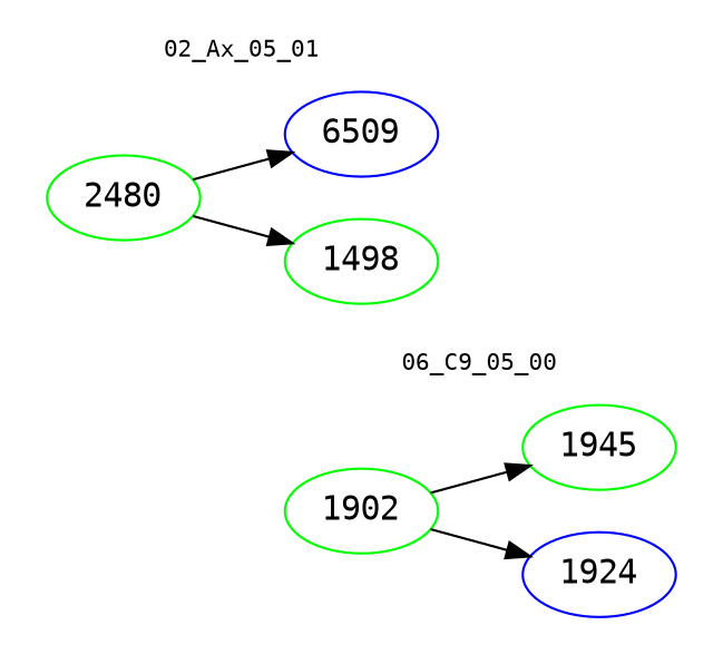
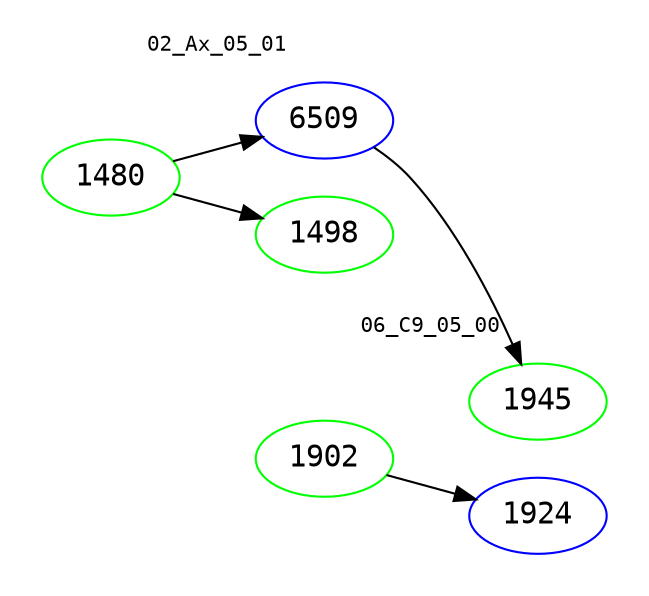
  digraph {
    fontname="DejaVu Sans Mono"
    rankdir=LR
    node [color=green fontname="DejaVu Sans Mono"]
    edge [color=black fontname="DejaVu Sans Mono"]
-   n1 [label=2480]
+   n1 [label=1480]
    n2 [label=1498]
    n3 [color=blue label=6509]
    n4 [label=1902]
    n5 [label=1945]
    n6 [color=blue label=1924]
    subgraph cluster_1 {
      color=white
      fontsize=10
      label="02_Ax_05_01"
      n1
      n2
      n3
    }
    subgraph cluster_2 {
      color=white
      fontsize=10
      label="06_C9_05_00"
      n4
      n5
      n6
    }
    n1 -> n2
    n1 -> n3
-   n4 -> n5
+   n3 -> n5
    n4 -> n6
  }
